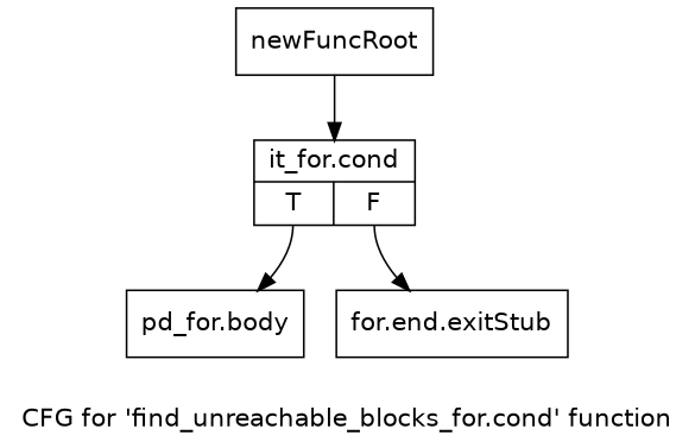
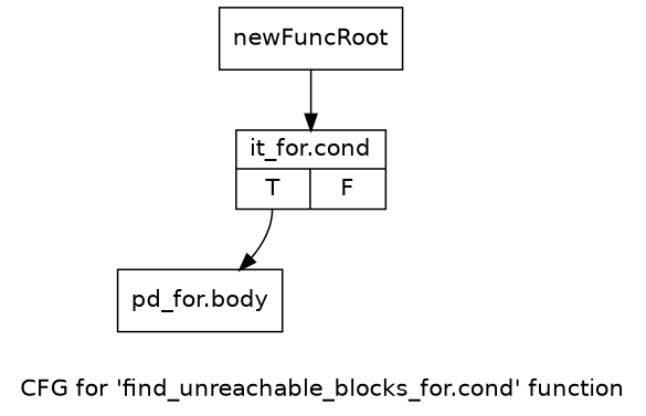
  digraph {
    fontname="DejaVu Sans"
    label="CFG for 'find_unreachable_blocks_for.cond' function"
    node [fontname="DejaVu Sans" shape=record]
    edge [fontname="DejaVu Sans"]
    n1 [label="{newFuncRoot}"]
    n2 [label="{it_for.cond|{<s0>T|<s1>F}}"]
-   n3 [label="{for.end.exitStub}"]
    n4 [label="{pd_for.body}"]
    n1 -> n2
-   n2 -> n3 [tailport=s1]
    n2 -> n4 [tailport=s0]
  }
